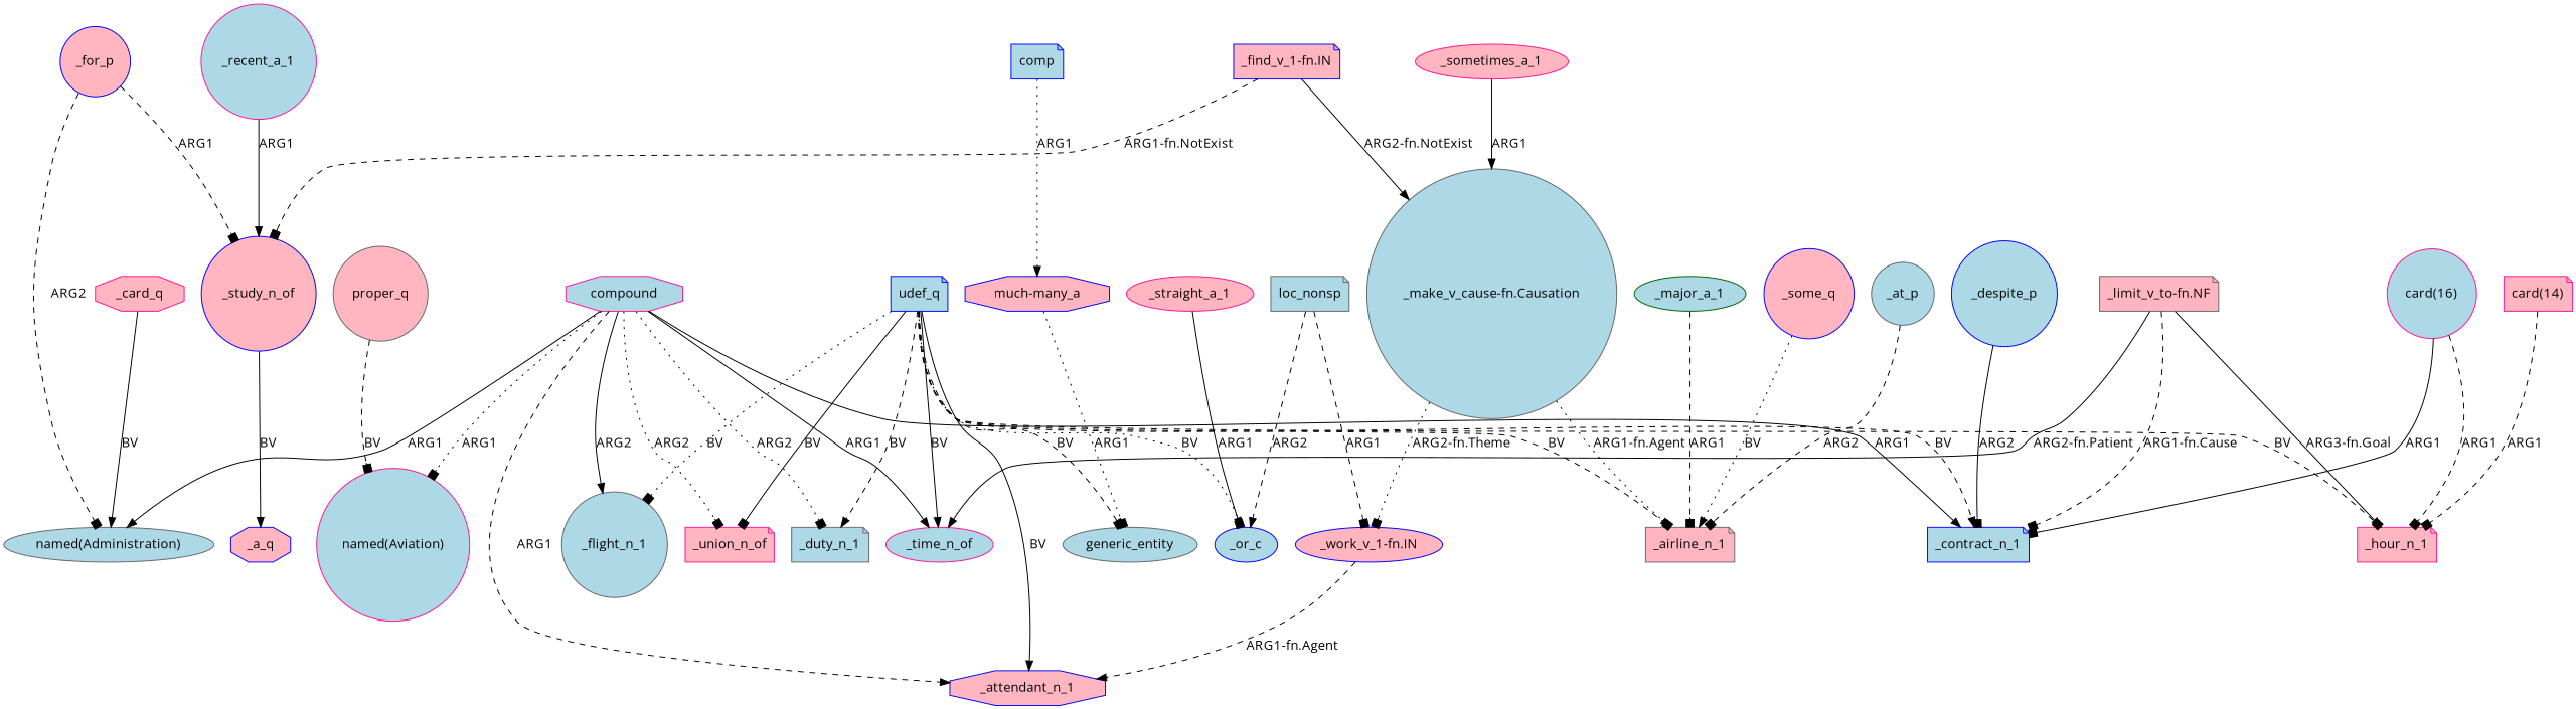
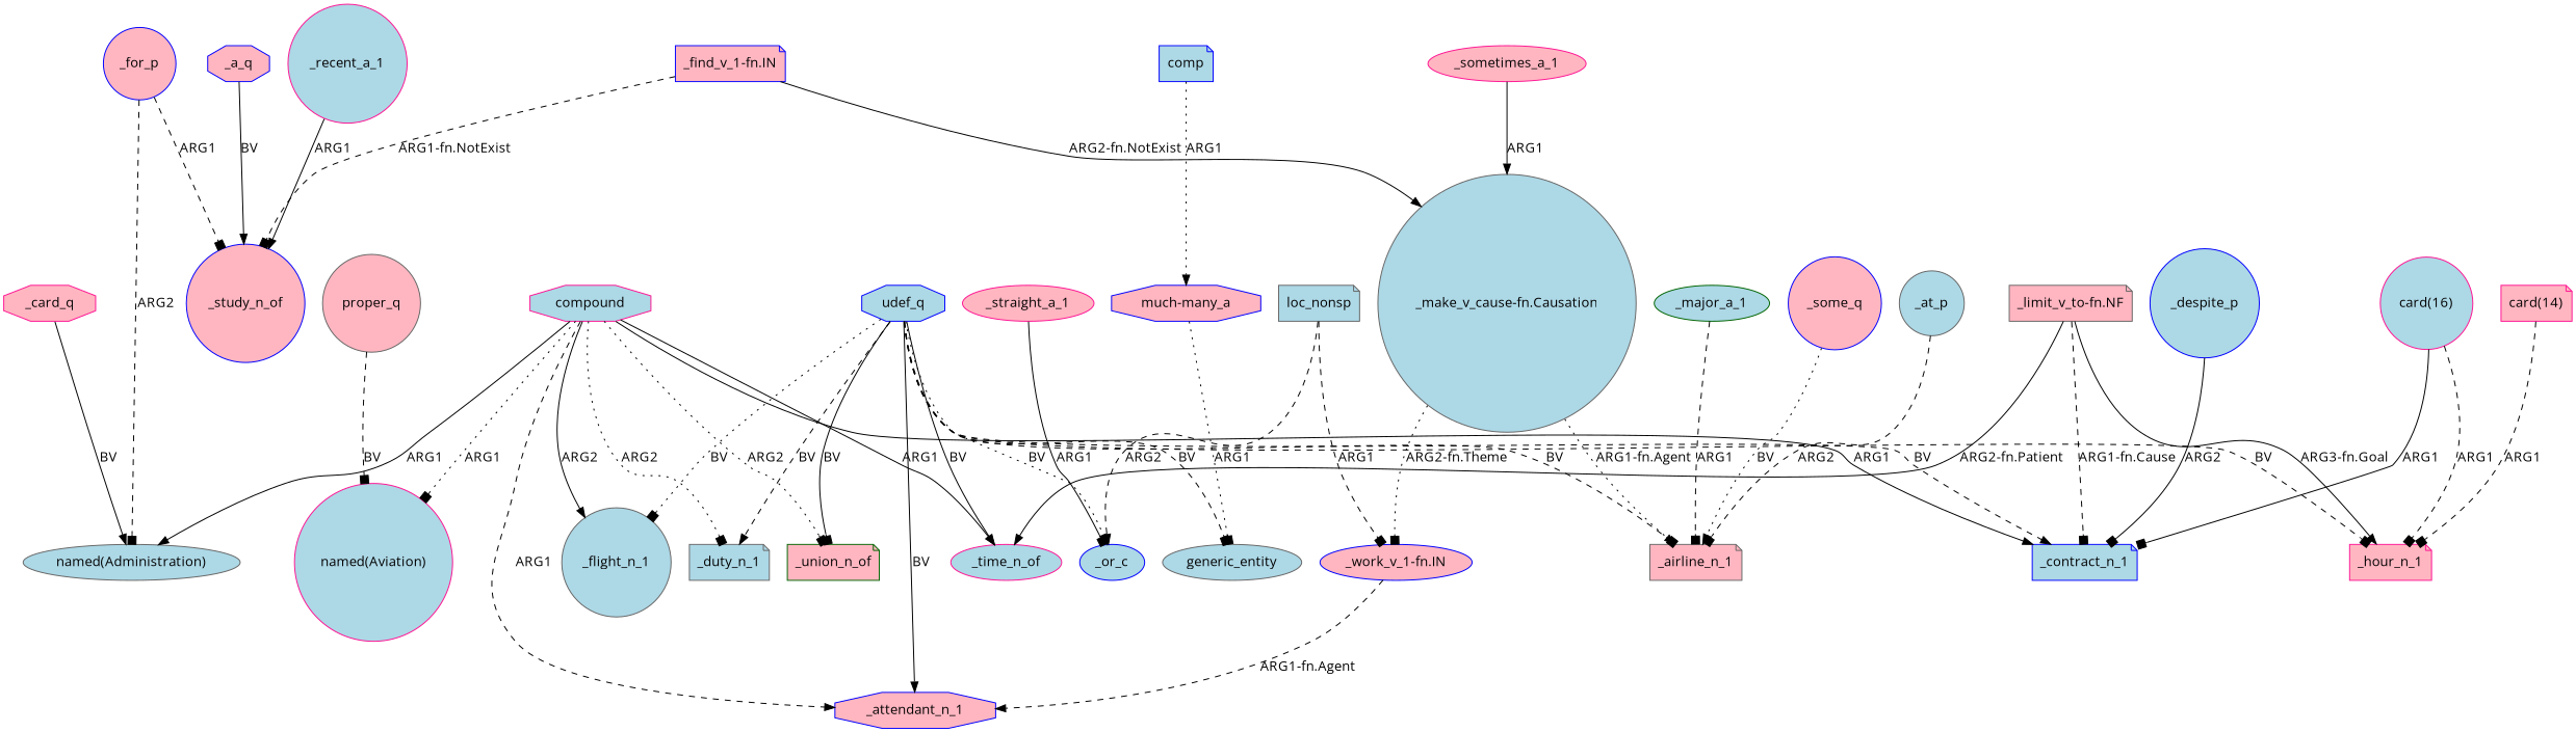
  digraph {
    fontname="Open Sans"
    node [color=blue fillcolor=lightblue fontname="Open Sans" shape=circle style=filled]
    edge [arrowhead=box fontname="Open Sans" style=dashed]
    _for_p [fillcolor=lightpink]
    "named(Administration)" [color=gray40 shape=ellipse]
    _study_n_of [fillcolor=lightpink]
    _recent_a_1 [color=deeppink]
    _a_q [fillcolor=lightpink shape=octagon]
    _major_a_1 [color=darkgreen shape=ellipse]
    _airline_n_1 [color=gray40 fillcolor=lightpink shape=note]
    _at_p [color=gray40]
    _contract_n_1 [shape=note]
-   udef_q [shape=note]
+   udef_q [shape=octagon]
    generic_entity [color=gray40 shape=ellipse]
    _time_n_of [color=deeppink shape=ellipse]
    _flight_n_1 [color=gray40]
    _hour_n_1 [color=deeppink fillcolor=lightpink shape=note]
    _attendant_n_1 [fillcolor=lightpink shape=octagon]
    _or_c [shape=ellipse]
-   _union_n_of [color=deeppink fillcolor=lightpink shape=note]
+   _union_n_of [color=darkgreen fillcolor=lightpink shape=note]
    _duty_n_1 [color=gray40 shape=note]
    compound [color=deeppink shape=octagon]
    "named(Aviation)" [color=deeppink]
    "_limit_v_to-fn.NF" [color=gray40 fillcolor=lightpink shape=note]
    _despite_p
    "_work_v_1-fn.IN" [fillcolor=lightpink shape=ellipse]
    "much-many_a" [fillcolor=lightpink shape=octagon]
    proper_q [color=gray40 fillcolor=lightpink]
    "_find_v_1-fn.IN" [fillcolor=lightpink shape=note]
    "_make_v_cause-fn.Causation" [color=gray40]
    _straight_a_1 [color=deeppink fillcolor=lightpink shape=ellipse]
    comp [shape=note]
    n30 [color=deeppink fillcolor=lightpink label=_card_q shape=octagon]
    "card(14)" [color=deeppink fillcolor=lightpink shape=note]
    _some_q [fillcolor=lightpink]
    "card(16)" [color=deeppink]
    loc_nonsp [color=gray40 shape=note]
    _sometimes_a_1 [color=deeppink fillcolor=lightpink shape=ellipse]
    _for_p -> "named(Administration)" [label=ARG2]
    _for_p -> _study_n_of [label=ARG1]
    _recent_a_1 -> _study_n_of [arrowhead=normal label=ARG1 style=solid]
-   _study_n_of -> _a_q [arrowhead=normal label=BV style=solid]
+   _a_q -> _study_n_of [arrowhead=normal label=BV style=solid]
    _major_a_1 -> _airline_n_1 [label=ARG1]
    _at_p -> _airline_n_1 [label=ARG2]
    udef_q -> _airline_n_1 [label=BV]
    udef_q -> _contract_n_1 [arrowhead=normal label=BV]
    udef_q -> generic_entity [label=BV]
    udef_q -> _time_n_of [arrowhead=normal label=BV style=solid]
    udef_q -> _flight_n_1 [label=BV style=dotted]
    udef_q -> _hour_n_1 [label=BV]
    udef_q -> _attendant_n_1 [arrowhead=normal label=BV style=solid]
    udef_q -> _or_c [arrowhead=normal label=BV style=dotted]
    udef_q -> _union_n_of [label=BV style=solid]
    udef_q -> _duty_n_1 [arrowhead=normal label=BV]
    compound -> "named(Administration)" [arrowhead=normal label=ARG1 style=solid]
    compound -> _contract_n_1 [arrowhead=normal label=ARG1 style=solid]
    compound -> _time_n_of [arrowhead=normal label=ARG1 style=solid]
    compound -> _flight_n_1 [arrowhead=normal label=ARG2 style=solid]
    compound -> _attendant_n_1 [arrowhead=normal label=ARG1]
    compound -> _union_n_of [label=ARG2 style=dotted]
    compound -> _duty_n_1 [label=ARG2 style=dotted]
    compound -> "named(Aviation)" [label=ARG1 style=dotted]
    "_limit_v_to-fn.NF" -> _contract_n_1 [label="ARG1-fn.Cause"]
    "_limit_v_to-fn.NF" -> _time_n_of [arrowhead=normal label="ARG2-fn.Patient" style=solid]
    "_limit_v_to-fn.NF" -> _hour_n_1 [arrowhead=normal label="ARG3-fn.Goal" style=solid]
    _despite_p -> _contract_n_1 [label=ARG2 style=solid]
    "_work_v_1-fn.IN" -> _attendant_n_1 [arrowhead=normal label="ARG1-fn.Agent"]
    "much-many_a" -> generic_entity [label=ARG1 style=dotted]
    proper_q -> "named(Aviation)" [label=BV]
    "_find_v_1-fn.IN" -> _study_n_of [label="ARG1-fn.NotExist"]
    "_find_v_1-fn.IN" -> "_make_v_cause-fn.Causation" [arrowhead=normal label="ARG2-fn.NotExist" style=solid]
    "_make_v_cause-fn.Causation" -> _airline_n_1 [arrowhead=normal label="ARG1-fn.Agent" style=dotted]
    "_make_v_cause-fn.Causation" -> "_work_v_1-fn.IN" [label="ARG2-fn.Theme" style=dotted]
    _straight_a_1 -> _or_c [label=ARG1 style=solid]
    comp -> "much-many_a" [arrowhead=normal label=ARG1 style=dotted]
    n30 -> "named(Administration)" [arrowhead=normal label=BV style=solid]
    "card(14)" -> _hour_n_1 [label=ARG1]
    _some_q -> _airline_n_1 [arrowhead=normal label=BV style=dotted]
    "card(16)" -> _contract_n_1 [label=ARG1 style=solid]
    "card(16)" -> _hour_n_1 [label=ARG1]
    loc_nonsp -> _or_c [arrowhead=normal label=ARG2]
    loc_nonsp -> "_work_v_1-fn.IN" [label=ARG1]
    _sometimes_a_1 -> "_make_v_cause-fn.Causation" [arrowhead=normal label=ARG1 style=solid]
  }
